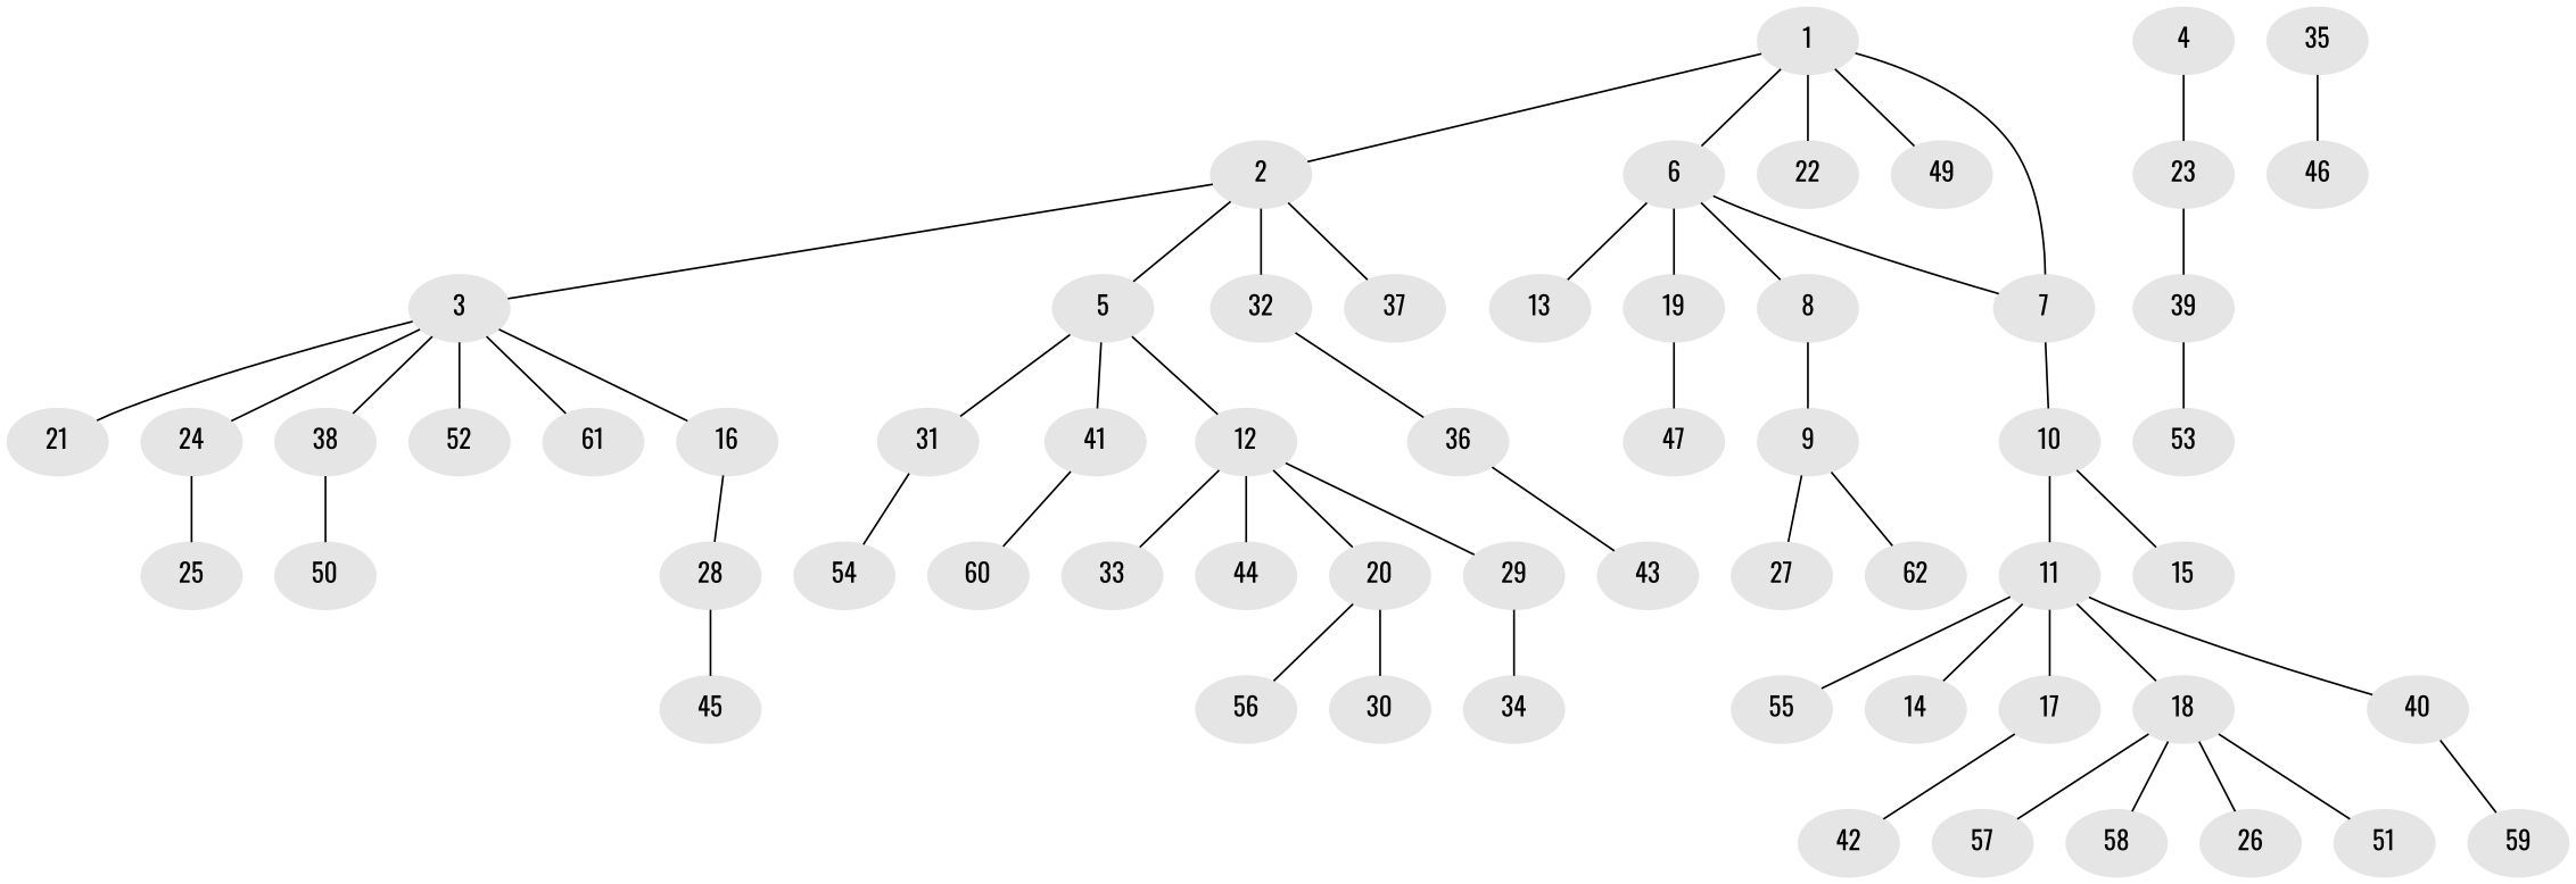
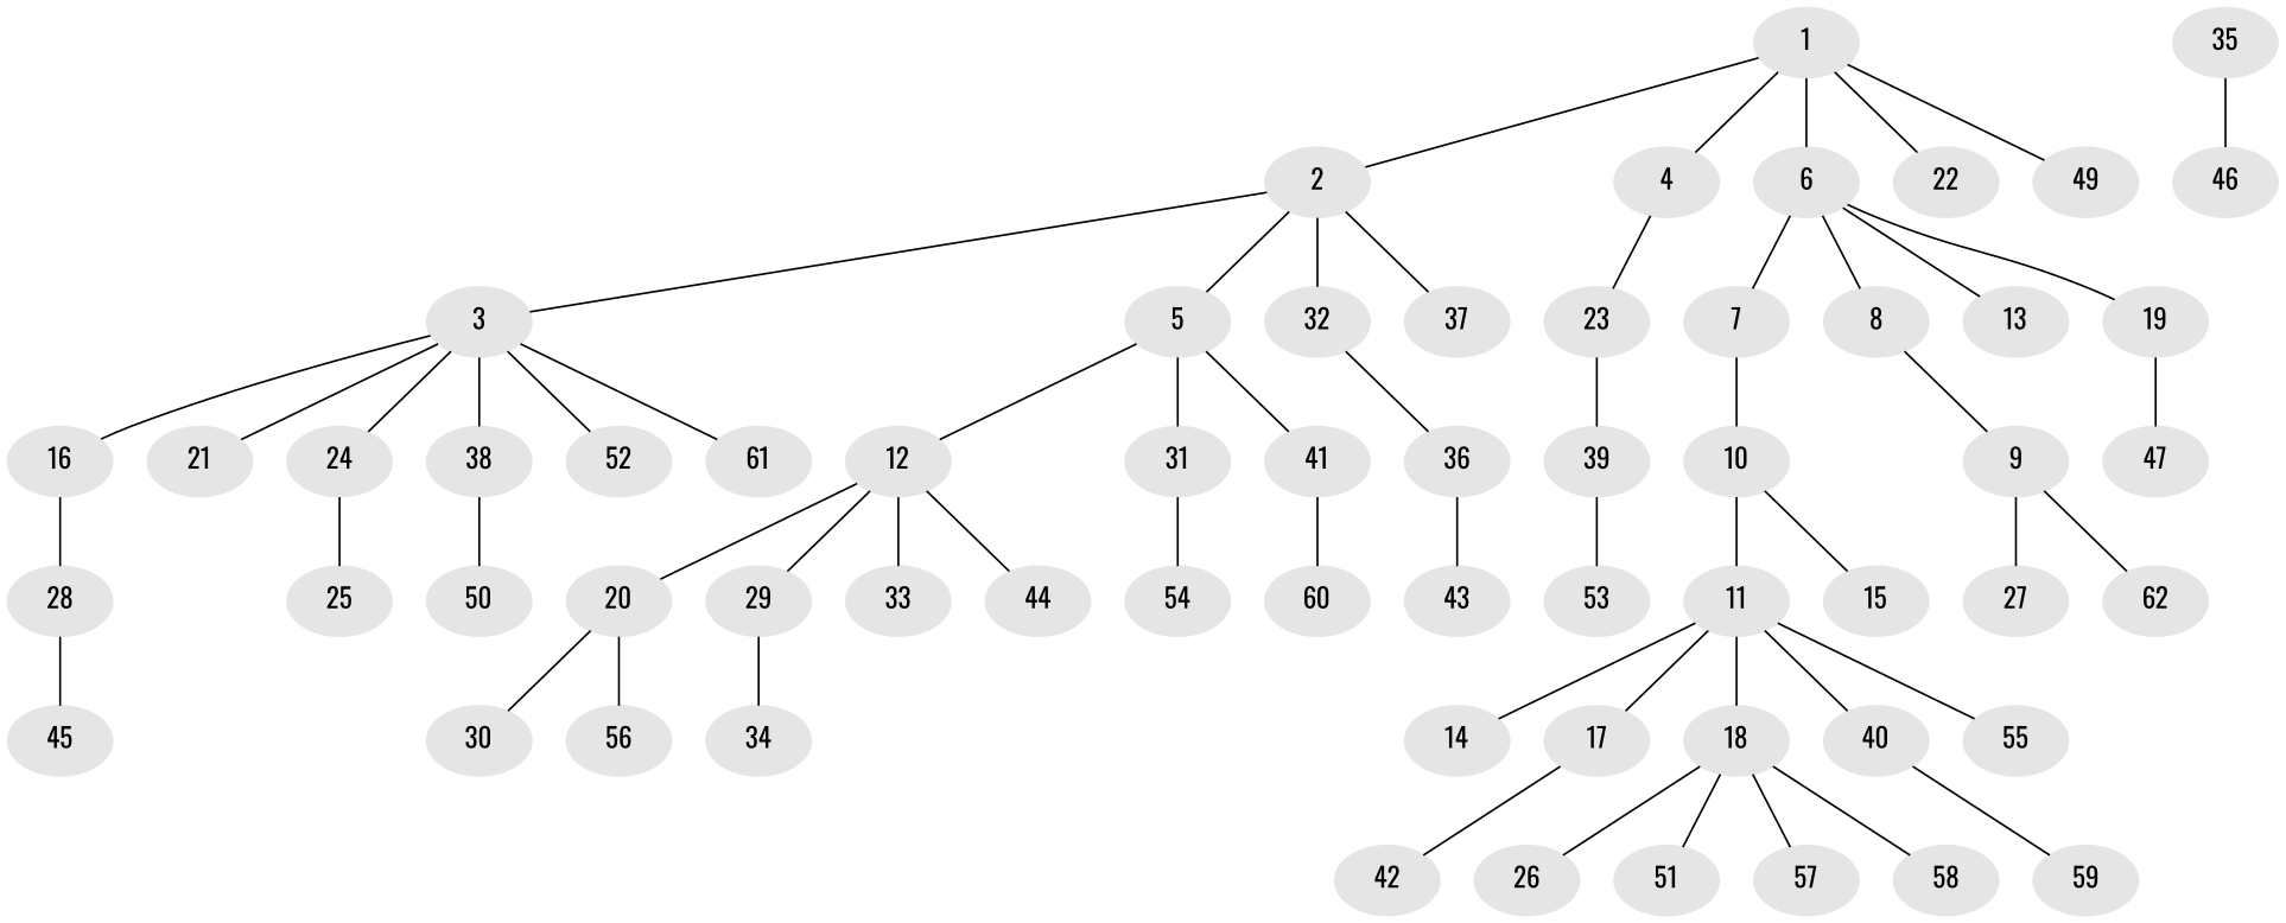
  graph {
    fontname=Oswald
    node [color=gray90 fontname=Oswald style=filled]
    edge [fontname=Oswald]
    1
    2
    4
    6
    22
    49
    3
    5
    32
    37
    23
    7
    8
    13
    19
    16
    21
    24
    38
    52
    61
    12
    31
    41
    36
    28
    25
    50
    39
    20
    29
    33
    44
    54
    60
    10
    9
    47
    11
    15
    27
    62
    14
    17
    18
    40
    55
    42
    26
    51
    57
    58
    59
    30
    56
    34
    45
    53
    35
    46
    43
    1 -- 2
-   1 -- 7
+   1 -- 4
    1 -- 6
    1 -- 22
    1 -- 49
    2 -- 3
    2 -- 5
    2 -- 32
    2 -- 37
    4 -- 23
    6 -- 7
    6 -- 8
    6 -- 13
    6 -- 19
    3 -- 16
    3 -- 21
    3 -- 24
    3 -- 38
    3 -- 52
    3 -- 61
    5 -- 12
    5 -- 31
    5 -- 41
    32 -- 36
    23 -- 39
    7 -- 10
    8 -- 9
    19 -- 47
    16 -- 28
    24 -- 25
    38 -- 50
    12 -- 20
    12 -- 29
    12 -- 33
    12 -- 44
    31 -- 54
    41 -- 60
    36 -- 43
    28 -- 45
    39 -- 53
    20 -- 30
    20 -- 56
    29 -- 34
    10 -- 11
    10 -- 15
    9 -- 27
    9 -- 62
    11 -- 14
    11 -- 17
    11 -- 18
    11 -- 40
    11 -- 55
    17 -- 42
    18 -- 26
    18 -- 51
    18 -- 57
    18 -- 58
    40 -- 59
    35 -- 46
  }
